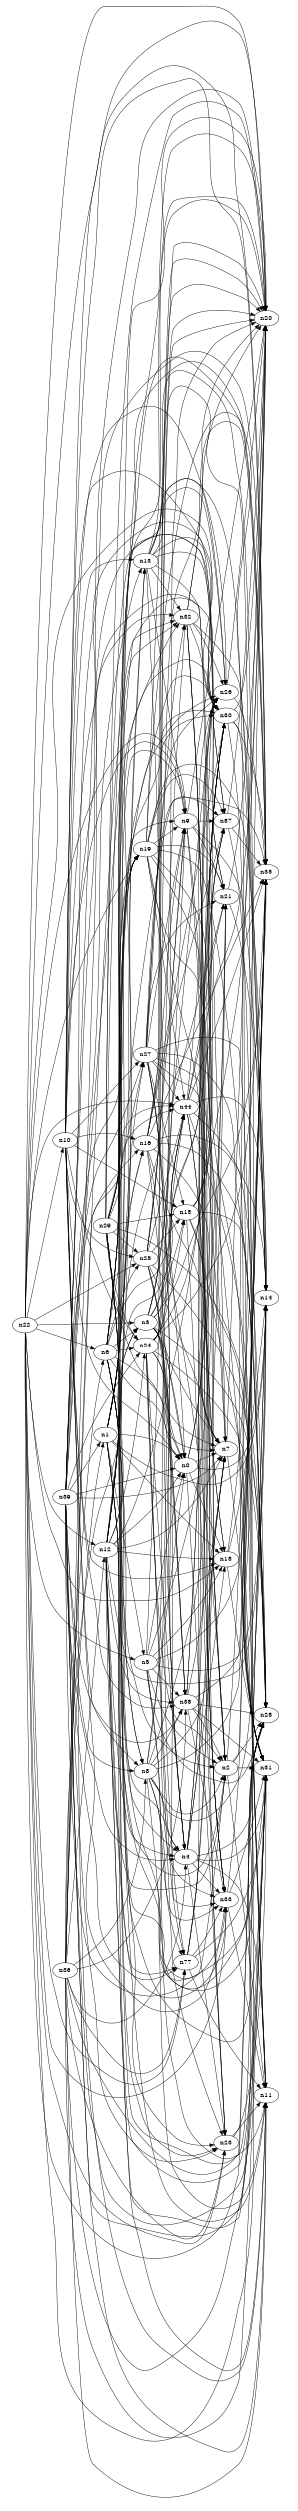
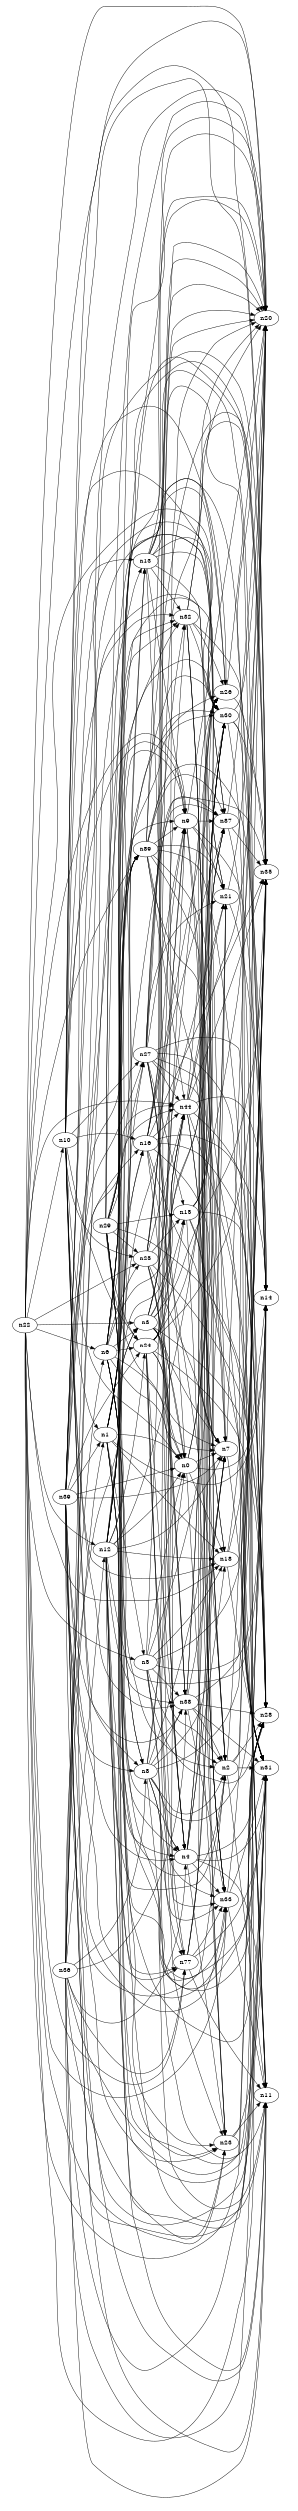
  digraph {
    rankdir=LR
    n0
    n7
    n14
    n18
    n21
    n23
    n30
    n31
    n20
    n35
    n11
    n1
    n2
    n5
    n13
    n16
-   n19
+   n19 [label=n89]
    n26
    n27
    n28
    n33
    n38
    n9
    n4
    n32
    n34 [label=n44]
    n37 [label=n87]
    n15
    n17 [label=n77]
    n3
    n6
    n8
    n24
    n25
    n10
    n12
    n22
    n29
    n36
    n39
    n0 -> n7
    n0 -> n14
    n0 -> n18
    n0 -> n21
    n0 -> n23
    n0 -> n30
    n7 -> n31
    n7 -> n20
    n18 -> n14
    n18 -> n31
    n18 -> n35
    n21 -> n14
    n21 -> n20
    n23 -> n31
    n23 -> n11
    n30 -> n14
    n30 -> n31
    n30 -> n20
    n30 -> n35
    n1 -> n0
    n1 -> n14
    n1 -> n18
    n1 -> n23
    n1 -> n30
    n1 -> n31
    n1 -> n20
    n1 -> n35
    n1 -> n2
    n1 -> n5
    n1 -> n13
    n1 -> n16
    n1 -> n19
    n1 -> n26
    n1 -> n27
    n1 -> n28
    n2 -> n31
    n2 -> n20
    n2 -> n35
    n2 -> n11
    n2 -> n28
    n5 -> n0
    n5 -> n14
    n5 -> n18
    n5 -> n21
    n5 -> n20
    n5 -> n35
    n5 -> n11
    n5 -> n2
    n5 -> n28
    n5 -> n33
    n5 -> n38
    n13 -> n21
    n13 -> n30
    n13 -> n31
    n13 -> n20
    n13 -> n11
    n13 -> n2
    n13 -> n26
    n13 -> n28
    n13 -> n9
    n13 -> n4
    n13 -> n32
    n16 -> n7
    n16 -> n14
    n16 -> n30
    n16 -> n31
    n16 -> n20
    n16 -> n35
    n16 -> n2
    n16 -> n28
    n16 -> n38
    n16 -> n9
+   n16 -> n34
    n16 -> n37
    n19 -> n7
    n19 -> n14
    n19 -> n21
    n19 -> n30
    n19 -> n31
    n19 -> n20
    n19 -> n35
    n19 -> n11
    n19 -> n2
    n19 -> n33
    n19 -> n9
    n19 -> n34
    n19 -> n37
    n26 -> n20
    n26 -> n35
    n27 -> n0
    n27 -> n7
    n27 -> n21
    n27 -> n31
    n27 -> n20
    n27 -> n35
    n27 -> n11
-   n27 -> n26
+   n27 -> n37
    n27 -> n28
    n27 -> n9
    n27 -> n4
    n27 -> n32
    n27 -> n34
    n27 -> n15
    n27 -> n17
    n33 -> n31
    n33 -> n35
    n33 -> n11
    n38 -> n7
    n38 -> n31
    n38 -> n35
    n38 -> n2
    n38 -> n26
    n38 -> n28
    n38 -> n33
    n38 -> n37
    n9 -> n14
    n9 -> n18
    n9 -> n21
    n9 -> n20
    n9 -> n33
    n9 -> n37
    n4 -> n7
    n4 -> n18
    n4 -> n23
    n4 -> n30
    n4 -> n31
    n4 -> n11
    n4 -> n26
    n4 -> n28
    n4 -> n33
    n32 -> n14
    n32 -> n18
    n32 -> n23
    n32 -> n30
    n32 -> n20
    n32 -> n35
    n32 -> n26
    n32 -> n33
    n34 -> n14
    n34 -> n21
    n34 -> n31
    n34 -> n20
    n34 -> n35
    n34 -> n2
    n34 -> n26
    n34 -> n28
    n34 -> n33
    n37 -> n20
    n37 -> n35
    n37 -> n11
    n15 -> n7
    n15 -> n23
    n15 -> n30
    n15 -> n31
    n15 -> n20
    n15 -> n28
    n15 -> n37
    n17 -> n7
    n17 -> n30
    n17 -> n31
    n17 -> n11
    n17 -> n26
    n17 -> n33
    n3 -> n0
    n3 -> n7
    n3 -> n30
    n3 -> n20
    n3 -> n35
    n3 -> n26
    n3 -> n28
    n3 -> n33
    n3 -> n38
    n3 -> n9
    n3 -> n34
    n3 -> n15
    n3 -> n17
    n6 -> n0
    n6 -> n7
    n6 -> n23
    n6 -> n30
    n6 -> n31
    n6 -> n20
    n6 -> n16
    n6 -> n19
    n6 -> n28
    n6 -> n33
    n6 -> n9
    n6 -> n4
    n6 -> n32
    n6 -> n34
    n6 -> n3
    n6 -> n8
    n6 -> n24
    n6 -> n25
    n8 -> n0
    n8 -> n7
    n8 -> n14
    n8 -> n21
    n8 -> n35
    n8 -> n11
    n8 -> n2
    n8 -> n26
    n8 -> n28
    n8 -> n38
    n8 -> n4
    n8 -> n17
    n24 -> n0
    n24 -> n7
    n24 -> n23
    n24 -> n20
    n24 -> n35
    n24 -> n2
    n24 -> n28
    n24 -> n33
    n24 -> n9
    n24 -> n4
    n24 -> n34
    n24 -> n37
    n24 -> n15
    n25 -> n0
    n25 -> n7
    n25 -> n20
    n25 -> n28
    n25 -> n38
    n25 -> n9
    n25 -> n4
    n25 -> n32
    n25 -> n34
    n25 -> n15
    n10 -> n0
    n10 -> n7
    n10 -> n18
    n10 -> n30
    n10 -> n20
    n10 -> n35
    n10 -> n11
    n10 -> n13
    n10 -> n16
    n10 -> n26
    n10 -> n27
    n10 -> n33
    n10 -> n38
    n10 -> n9
    n10 -> n32
-   n10 -> n15
+   n10 -> n1
    n10 -> n8
    n10 -> n24
    n10 -> n25
    n12 -> n0
    n12 -> n7
    n12 -> n14
    n12 -> n18
    n12 -> n21
    n12 -> n30
    n12 -> n31
    n12 -> n20
    n12 -> n11
    n12 -> n2
    n12 -> n13
    n12 -> n19
    n12 -> n26
    n12 -> n33
    n12 -> n38
    n12 -> n4
    n12 -> n34
    n12 -> n37
    n12 -> n17
    n12 -> n3
    n12 -> n24
    n22 -> n14
    n22 -> n18
    n22 -> n23
    n22 -> n30
    n22 -> n20
    n22 -> n35
    n22 -> n5
    n22 -> n19
    n22 -> n28
    n22 -> n33
    n22 -> n9
    n22 -> n34
    n22 -> n17
    n22 -> n3
    n22 -> n6
    n22 -> n25
    n22 -> n10
    n22 -> n12
    n29 -> n0
    n29 -> n14
    n29 -> n30
    n29 -> n31
    n29 -> n20
    n29 -> n11
    n29 -> n2
    n29 -> n19
    n29 -> n27
    n29 -> n28
    n29 -> n9
    n29 -> n4
    n29 -> n32
    n29 -> n34
    n29 -> n37
    n29 -> n15
    n29 -> n8
    n29 -> n24
    n29 -> n25
    n36 -> n14
    n36 -> n23
    n36 -> n30
    n36 -> n31
    n36 -> n20
    n36 -> n11
    n36 -> n1
    n36 -> n28
    n36 -> n38
    n36 -> n4
    n36 -> n34
    n36 -> n17
    n36 -> n3
    n36 -> n6
    n36 -> n8
    n36 -> n12
    n39 -> n0
    n39 -> n7
    n39 -> n21
    n39 -> n23
    n39 -> n31
    n39 -> n35
    n39 -> n11
    n39 -> n1
    n39 -> n2
    n39 -> n13
    n39 -> n16
    n39 -> n19
    n39 -> n27
    n39 -> n28
    n39 -> n38
    n39 -> n4
    n39 -> n32
    n39 -> n37
    n39 -> n17
    n39 -> n8
    n39 -> n24
  }
